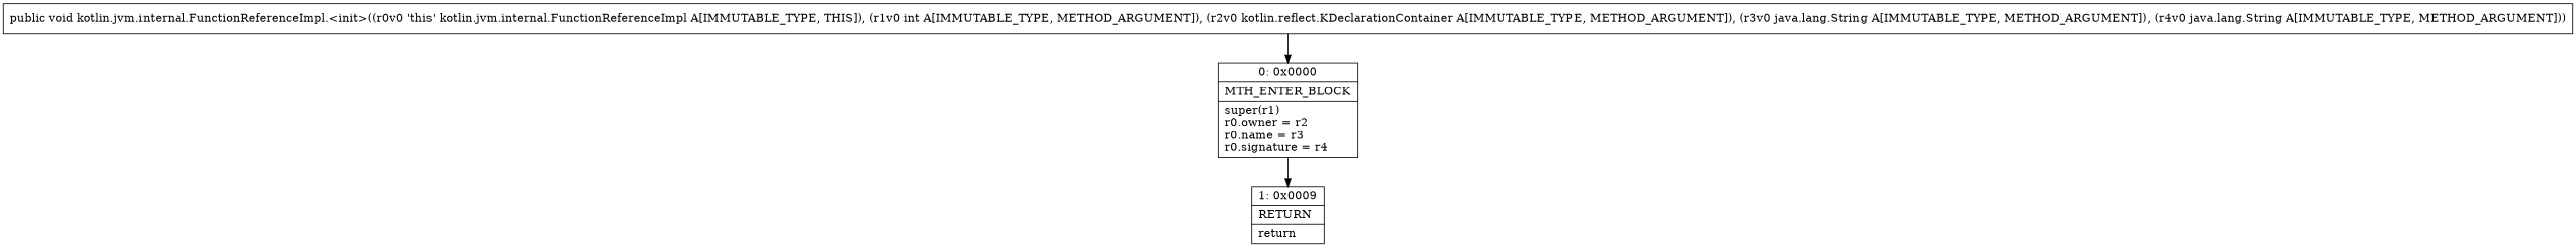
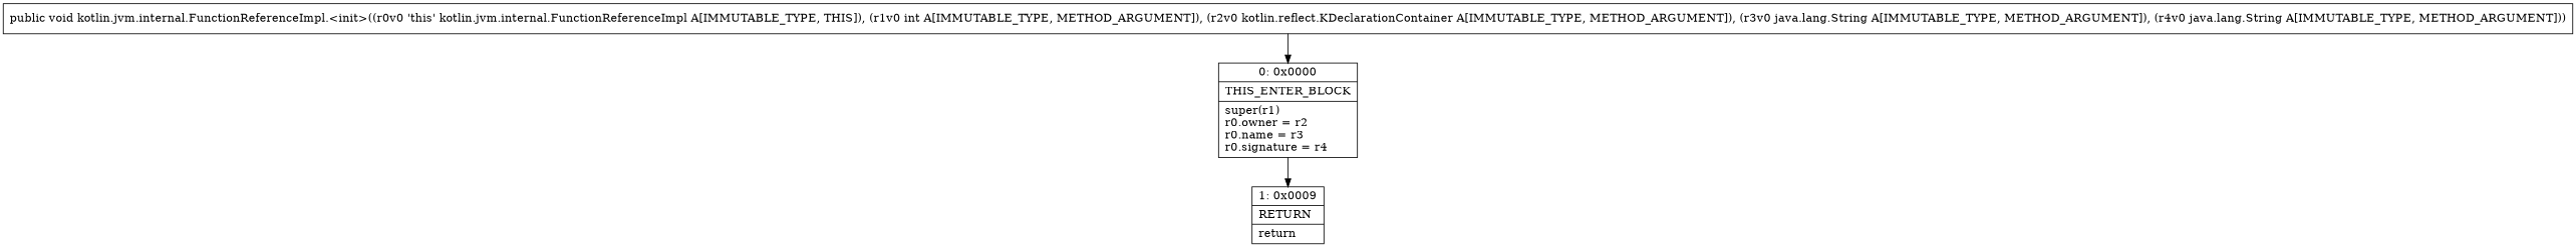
  digraph {
    node [shape=record]
-   n1 [label="{0\:\ 0x0000|MTH_ENTER_BLOCK\l|super(r1)\lr0.owner = r2\lr0.name = r3\lr0.signature = r4\l}"]
+   n1 [label="{0\:\ 0x0000|THIS_ENTER_BLOCK\l|super(r1)\lr0.owner = r2\lr0.name = r3\lr0.signature = r4\l}"]
    n2 [label="{1\:\ 0x0009|RETURN\l|return\l}"]
    n3 [label="{public void kotlin.jvm.internal.FunctionReferenceImpl.\<init\>((r0v0 'this' kotlin.jvm.internal.FunctionReferenceImpl A[IMMUTABLE_TYPE, THIS]), (r1v0 int A[IMMUTABLE_TYPE, METHOD_ARGUMENT]), (r2v0 kotlin.reflect.KDeclarationContainer A[IMMUTABLE_TYPE, METHOD_ARGUMENT]), (r3v0 java.lang.String A[IMMUTABLE_TYPE, METHOD_ARGUMENT]), (r4v0 java.lang.String A[IMMUTABLE_TYPE, METHOD_ARGUMENT])) }"]
    n1 -> n2
    n3 -> n1
  }
